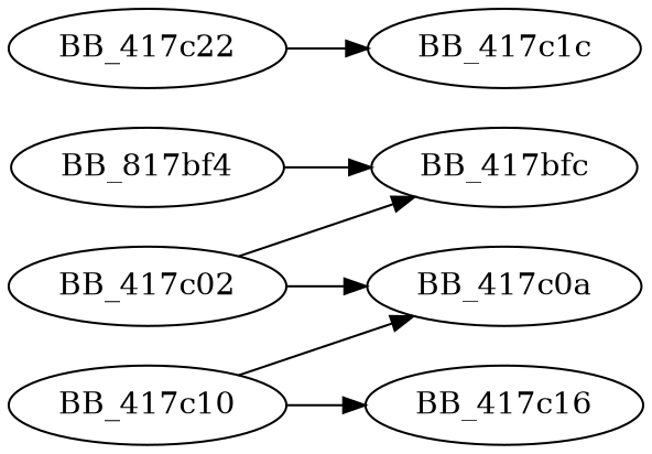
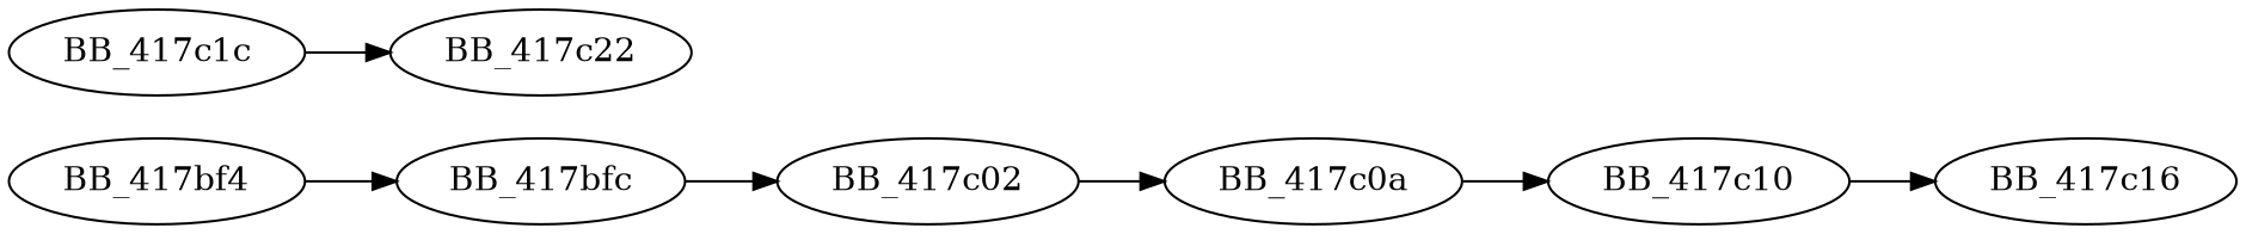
  digraph {
    rankdir=LR
-   BB_417bf4 [label=BB_817bf4]
+   BB_417bf4
    BB_417bfc
    n3 [label=BB_417c02]
    BB_417c0a
    BB_417c10
    BB_417c16
    BB_417c1c
    BB_417c22
    BB_417bf4 -> BB_417bfc
-   n3 -> BB_417bfc
+   BB_417bfc -> n3
    n3 -> BB_417c0a
-   BB_417c10 -> BB_417c0a
+   BB_417c0a -> BB_417c10
    BB_417c10 -> BB_417c16
-   BB_417c22 -> BB_417c1c
+   BB_417c1c -> BB_417c22
  }
